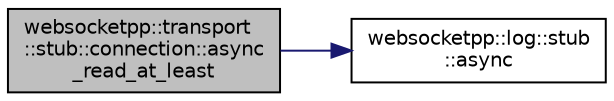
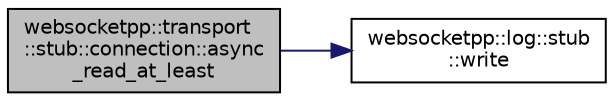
  digraph {
    rankdir=LR
    node [color=black fontname=Helvetica fontsize=10 shape=record style=filled]
    n1 [fillcolor=grey75 fontcolor=black height=0.2 label="websocketpp::transport\l::stub::connection::async\l_read_at_least" width=0.4]
-   n2 [fillcolor=white height=0.2 label="websocketpp::log::stub\l::async" width=0.4]
+   n2 [fillcolor=white height=0.2 label="websocketpp::log::stub\l::write" width=0.4]
    n1 -> n2 [color=midnightblue fontname=Helvetica fontsize=10 labelfontname=Helvetica labelfontsize=10 style=solid]
  }
